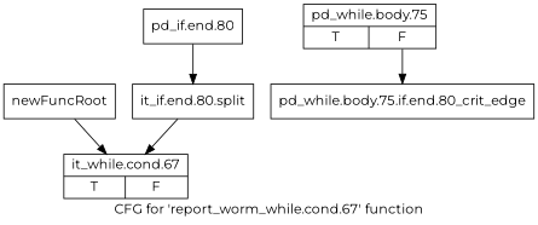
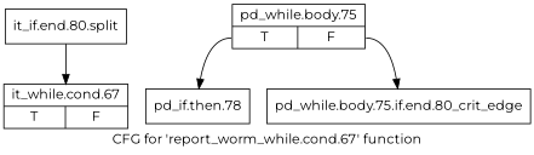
  digraph {
    fontname=Montserrat
    label="CFG for 'report_worm_while.cond.67' function"
    node [fontname=Montserrat shape=record]
    edge [fontname=Montserrat]
-   n1 [label="{newFuncRoot}"]
    n2 [label="{it_while.cond.67|{<s0>T|<s1>F}}"]
    n3 [label="{pd_while.body.75|{<s0>T|<s1>F}}"]
+   n4 [label="{pd_if.then.78}"]
    n5 [label="{pd_while.body.75.if.end.80_crit_edge}"]
-   n6 [label="{pd_if.end.80}"]
    n7 [label="{it_if.end.80.split}"]
-   n1 -> n2
+   n3 -> n4 [tailport=s0]
    n3 -> n5 [tailport=s1]
-   n6 -> n7
    n7 -> n2
  }
